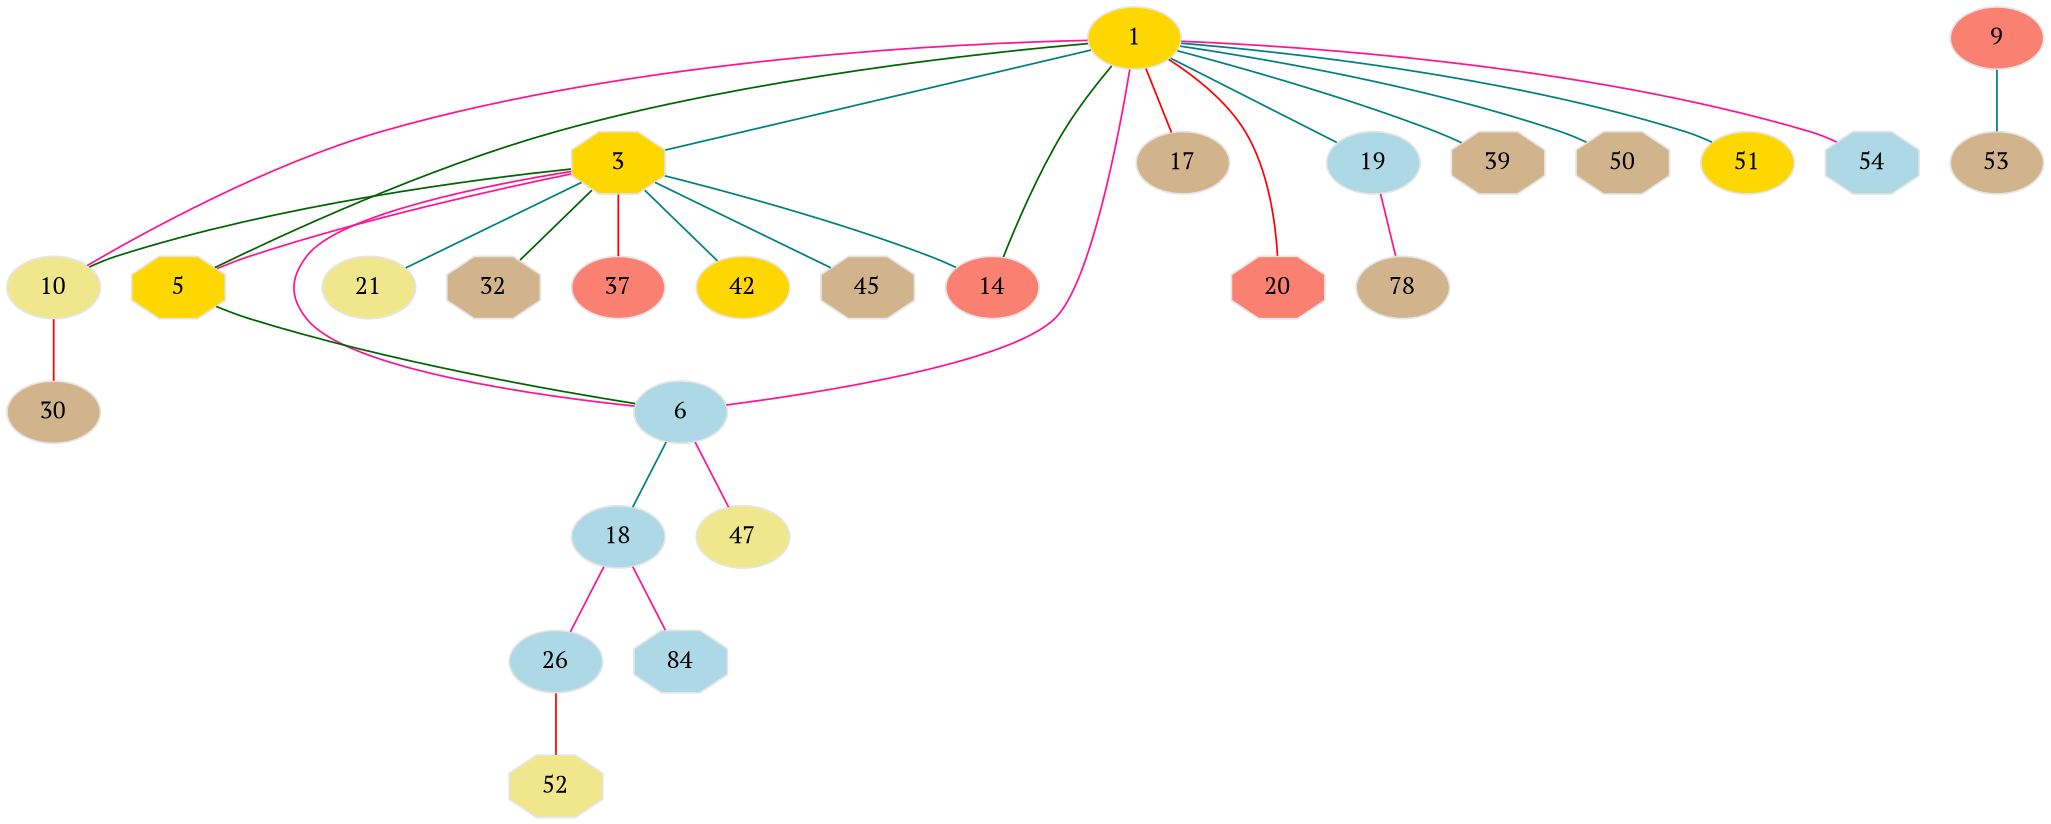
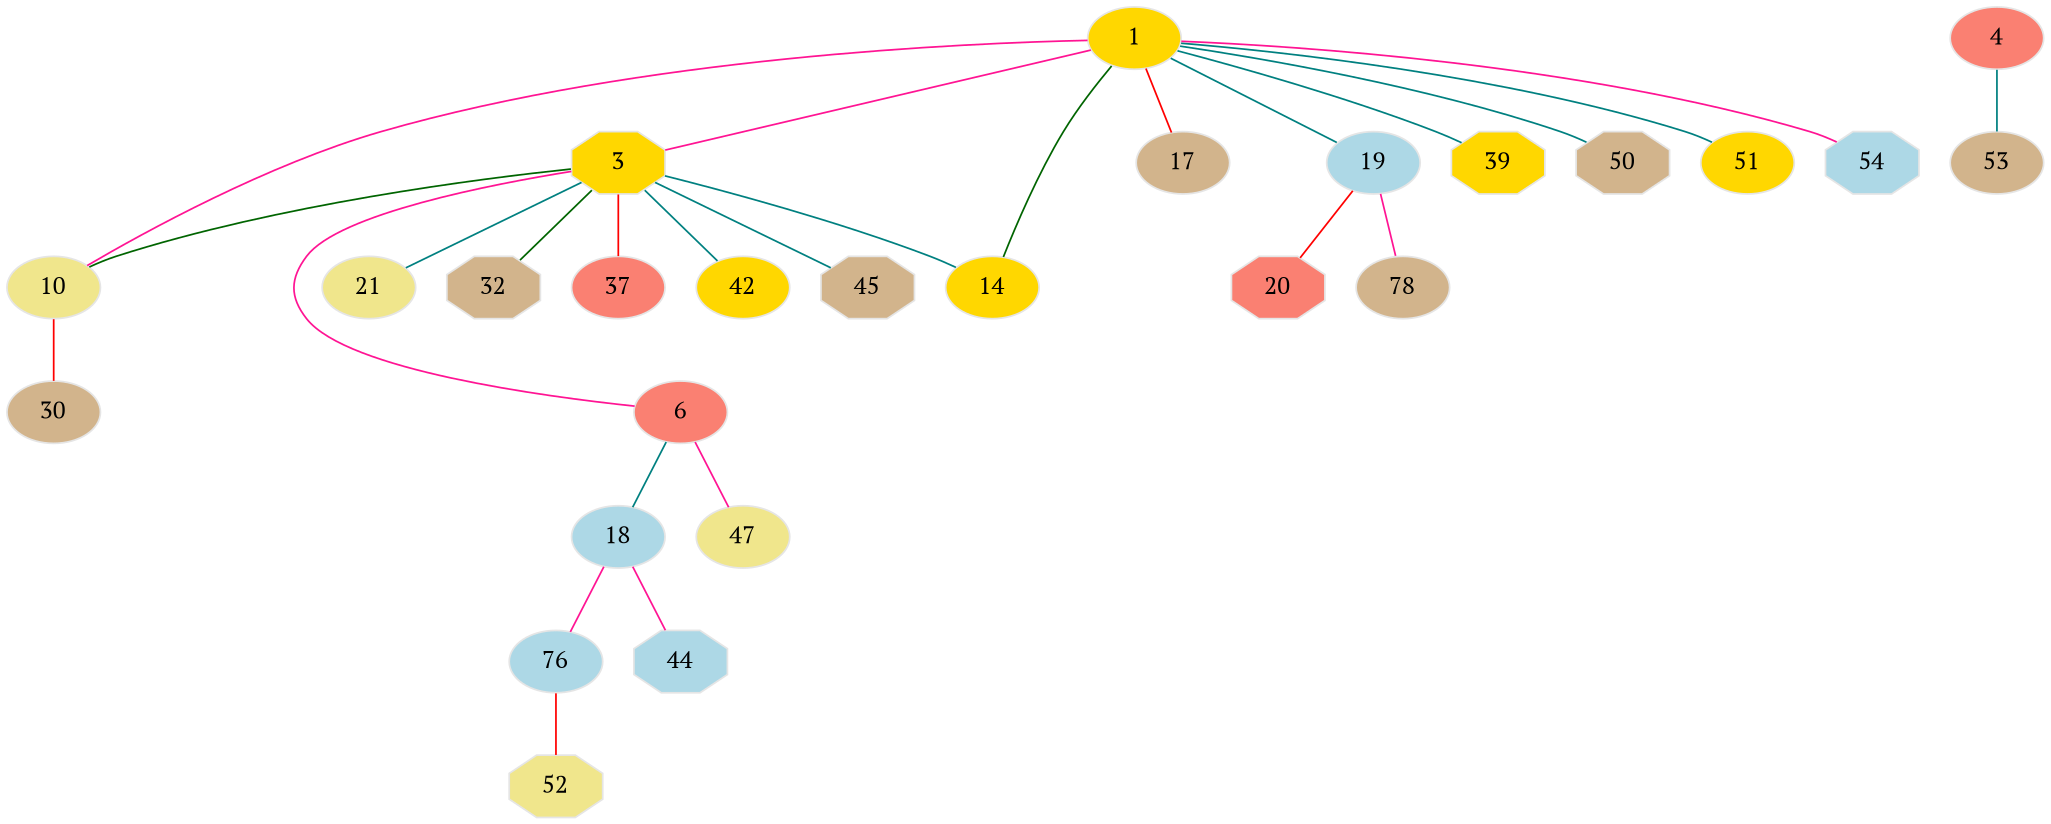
  graph {
    fontname="PT Serif"
    node [color=gray90 fillcolor=tan fontname="PT Serif" shape=ellipse style=filled]
    edge [color=deeppink fontname="PT Serif"]
    1 [fillcolor=gold super="+2+8"]
    3 [fillcolor=gold shape=octagon super="+11+7+29"]
-   5 [fillcolor=gold shape=octagon]
-   6 [fillcolor=lightblue super="+13+12+24"]
+   6 [fillcolor=salmon super="+13+12+24"]
    10 [fillcolor=khaki super="+15"]
-   14 [fillcolor=salmon]
+   14 [fillcolor=gold]
    17 [super="+50+38"]
    19 [fillcolor=lightblue super="+33"]
    20 [fillcolor=salmon shape=octagon super="+35+34"]
-   39 [shape=octagon]
+   39 [fillcolor=gold shape=octagon]
    n11 [label=50 shape=octagon super="+46"]
    51 [fillcolor=gold]
    54 [fillcolor=lightblue shape=octagon]
    21 [fillcolor=khaki]
    32 [shape=octagon]
    37 [fillcolor=salmon]
    42 [fillcolor=gold]
    45 [shape=octagon super="+49"]
    18 [fillcolor=lightblue]
    47 [fillcolor=khaki]
    30
    n22 [label=78]
-   4 [fillcolor=salmon super="+25+27" label=9]
+   4 [fillcolor=salmon super="+25+27"]
    53
-   26 [fillcolor=lightblue super="+41"]
-   44 [fillcolor=lightblue shape=octagon label=84]
+   26 [fillcolor=lightblue super="+41" label=76]
+   44 [fillcolor=lightblue shape=octagon]
    52 [fillcolor=khaki shape=octagon]
-   1 -- 3 [color=teal weight=2]
-   1 -- 5 [color=darkgreen]
-   1 -- 6 [weight=2]
+   1 -- 3 [weight=2]
    1 -- 10
    1 -- 14 [color=darkgreen]
    1 -- 17 [color=red]
    1 -- 19 [color=teal]
-   1 -- 20 [color=red]
+   19 -- 20 [color=red]
    1 -- 39 [color=teal]
    1 -- n11 [color=teal]
    1 -- 51 [color=teal]
    1 -- 54
-   3 -- 5 [weight=2]
    3 -- 6
    3 -- 10 [color=darkgreen]
    3 -- 14 [color=teal]
    3 -- 21 [color=teal]
    3 -- 32 [color=darkgreen]
    3 -- 37 [color=red]
    3 -- 42 [color=teal]
    3 -- 45 [color=teal weight=2]
-   5 -- 6 [color=darkgreen]
    6 -- 18 [color=teal]
    6 -- 47
    10 -- 30 [color=red]
    19 -- n22
    18 -- 26
    18 -- 44
    4 -- 53 [color=teal]
    26 -- 52 [color=red]
  }
